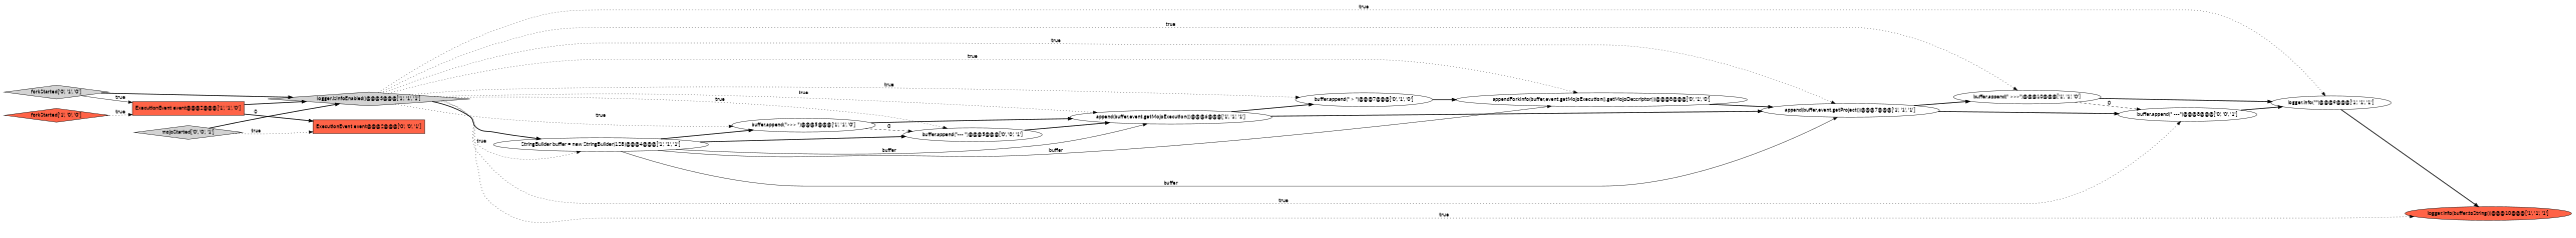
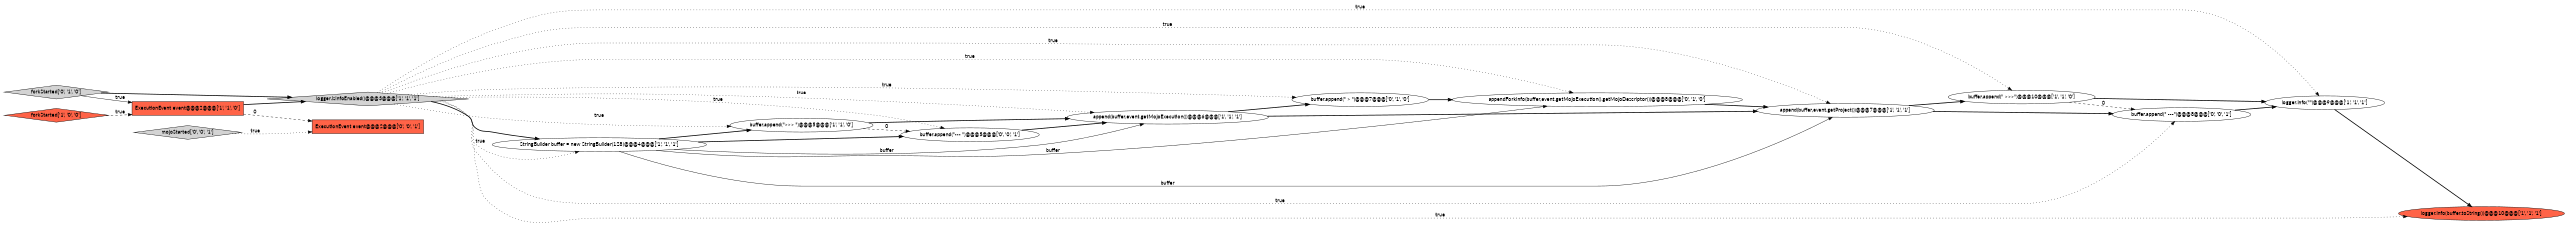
  digraph {
    fontname=Lato
    rankdir=LR
    node [fillcolor=white fontname=Lato shape=ellipse style=filled]
    edge [fontname=Lato style=bold]
    n1 [fillcolor=tomato label="ExecutionEvent event@@@2@@@['0', '0', '1']" shape=box]
    n2 [label="logger.info(\"\")@@@9@@@['1', '1', '1']"]
    n3 [fillcolor=tomato label="logger.info(buffer.toString())@@@10@@@['1', '1', '1']"]
    n4 [fillcolor=lightgray label="logger.isInfoEnabled()@@@3@@@['1', '1', '1']" shape=diamond]
    n5 [label="append(buffer,event.getMojoExecution())@@@6@@@['1', '1', '1']"]
    n6 [label="StringBuilder buffer = new StringBuilder(128)@@@4@@@['1', '1', '1']"]
    n7 [label="buffer.append(\"--- \")@@@5@@@['0', '0', '1']"]
    n8 [label="buffer.append(\" ---\")@@@8@@@['0', '0', '1']"]
    n9 [label="append(buffer,event.getProject())@@@7@@@['1', '1', '1']"]
    n10 [label="buffer.append(\" >>>\")@@@10@@@['1', '1', '0']"]
    n11 [label="buffer.append(\">>> \")@@@5@@@['1', '1', '0']"]
    n12 [label="buffer.append(\" > \")@@@7@@@['0', '1', '0']"]
    n13 [label="appendForkInfo(buffer,event.getMojoExecution().getMojoDescriptor())@@@8@@@['0', '1', '0']"]
    n14 [fillcolor=lightgray label="forkStarted['0', '1', '0']" shape=diamond]
    n15 [fillcolor=tomato label="ExecutionEvent event@@@2@@@['1', '1', '0']" shape=box]
    n16 [fillcolor=lightgray label="mojoStarted['0', '0', '1']" shape=diamond]
    n17 [fillcolor=tomato label="forkStarted['1', '0', '0']" shape=diamond]
    n2 -> n3
    n4 -> n2 [label=true style=dotted]
    n4 -> n3 [label=true style=dotted]
    n4 -> n5 [label=true style=dotted]
    n4 -> n6 [label=true style=dotted]
    n4 -> n6
    n4 -> n7 [label=true style=dotted]
    n4 -> n8 [label=true style=dotted]
    n4 -> n9 [label=true style=dotted]
    n4 -> n10 [label=true style=dotted]
    n4 -> n11 [label=true style=dotted]
    n4 -> n12 [label=true style=dotted]
    n4 -> n13 [label=true style=dotted]
    n5 -> n9
    n5 -> n12
    n6 -> n5 [label=buffer style=solid]
    n6 -> n7
    n6 -> n9 [label=buffer style=solid]
    n6 -> n11
    n6 -> n13 [label=buffer style=solid]
    n7 -> n5
    n8 -> n2
    n9 -> n8
    n9 -> n10
    n10 -> n2
    n10 -> n8 [label=0 style=dashed]
    n11 -> n5
    n11 -> n7 [label=0 style=dashed]
    n12 -> n13
    n13 -> n9
    n14 -> n4
    n14 -> n15 [label=true style=solid]
-   n15 -> n1 [label=0]
+   n15 -> n1 [label=0 style=dashed]
    n15 -> n4
    n16 -> n1 [label=true style=dotted]
-   n16 -> n4
-   n17 -> n15 [label=true style=dotted]
+   n17 -> n15 [label=true style=dashed]
  }
